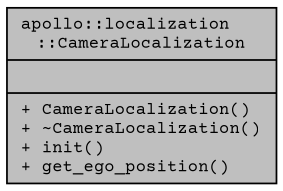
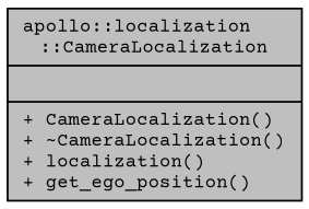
  digraph {
    fontname="Courier Prime"
-   n1 [color=black fillcolor=grey75 fontcolor=black fontname="Courier Prime" fontsize=10 height=0.2 label="{apollo::localization\l::CameraLocalization\n||+ CameraLocalization()\l+ ~CameraLocalization()\l+ init()\l+ get_ego_position()\l}" shape=record style=filled width=0.4]
+   n1 [color=black fillcolor=grey75 fontcolor=black fontname="Courier Prime" fontsize=10 height=0.2 label="{apollo::localization\l::CameraLocalization\n||+ CameraLocalization()\l+ ~CameraLocalization()\l+ localization()\l+ get_ego_position()\l}" shape=record style=filled width=0.4]
  }
